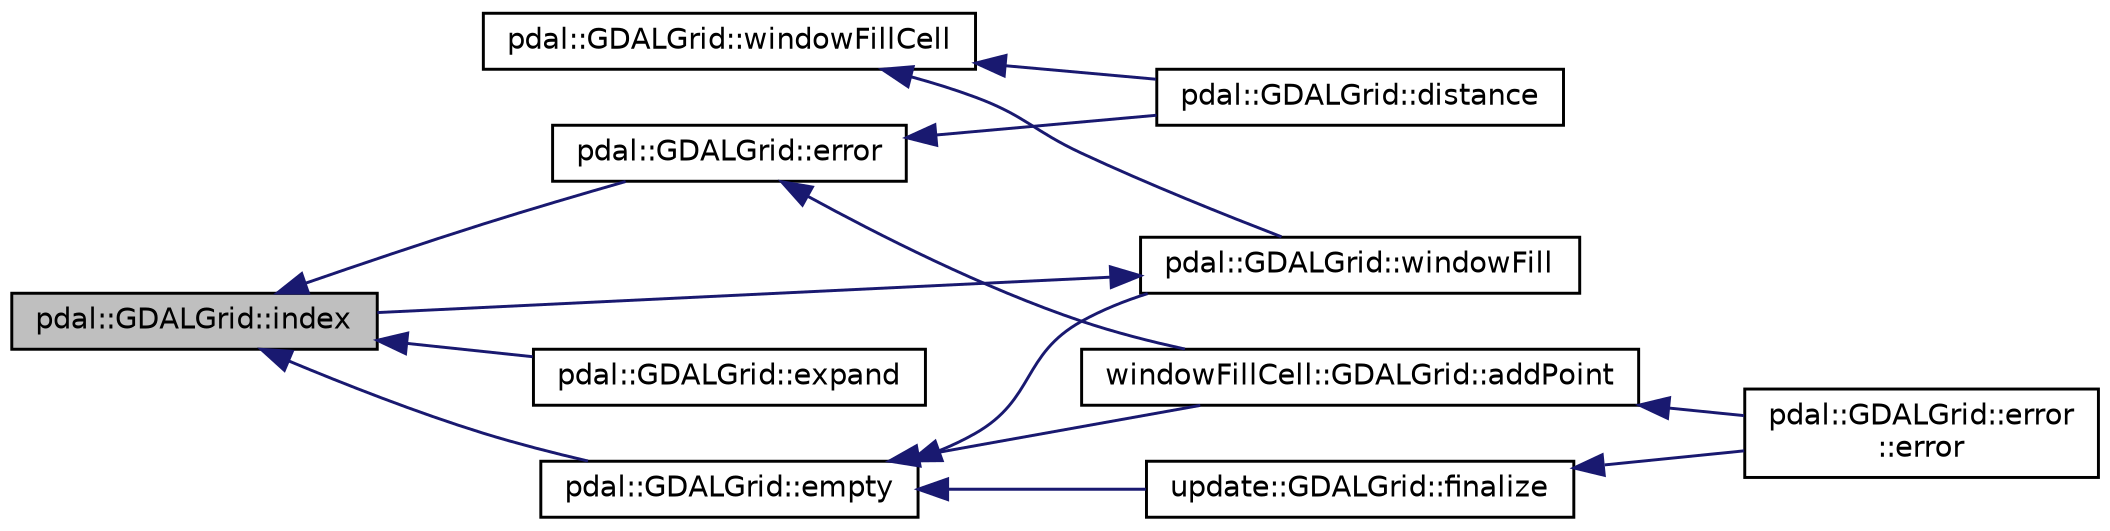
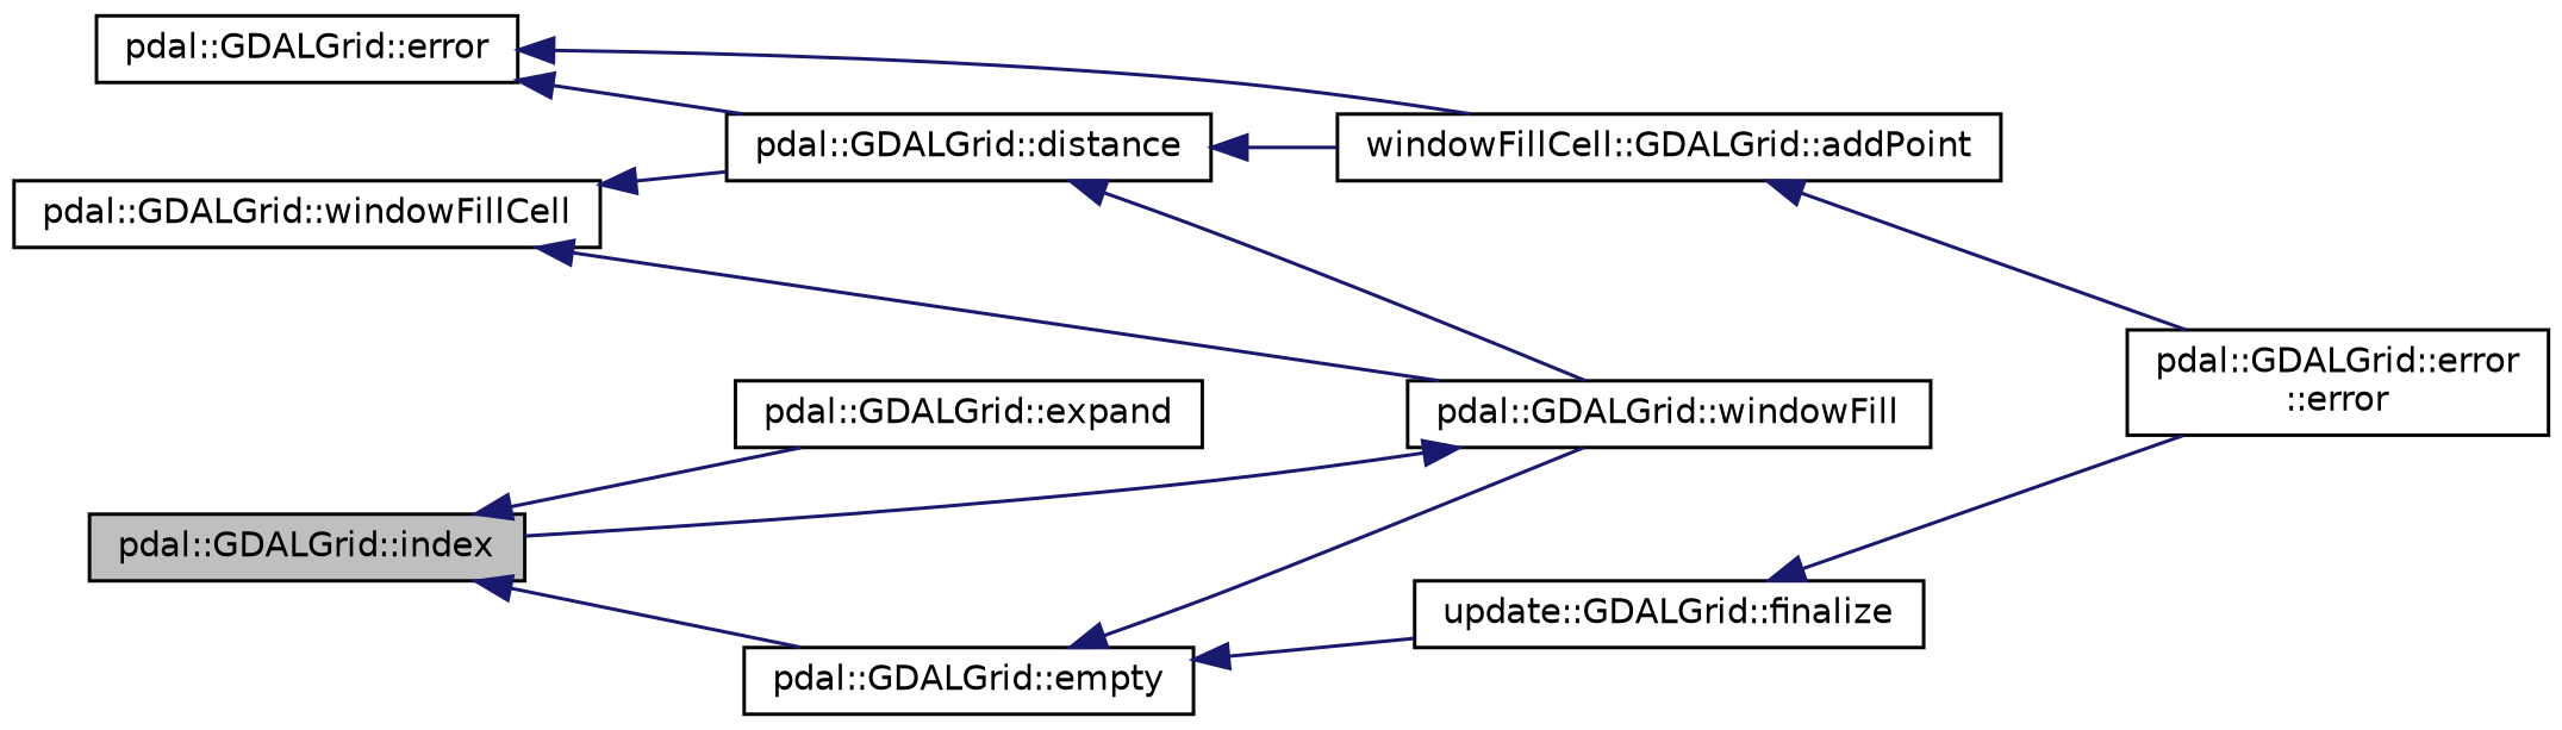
  digraph {
    rankdir=LR
    node [color=black fillcolor=white fontname=Helvetica fontsize=10 shape=record style=filled]
    edge [color=midnightblue dir=back fontname=Helvetica fontsize=10 labelfontname=Helvetica labelfontsize=10 style=solid]
    n1 [fillcolor=grey75 fontcolor=black height=0.2 label="pdal::GDALGrid::index" width=0.4]
    n2 [height=0.2 label="pdal::GDALGrid::empty" width=0.4]
    n3 [height=0.2 label="pdal::GDALGrid::expand" width=0.4]
    n4 [height=0.2 label="pdal::GDALGrid::error" width=0.4]
    n5 [height=0.2 label="pdal::GDALGrid::windowFill" width=0.4]
    n6 [height=0.2 label="update::GDALGrid::finalize" width=0.4]
    n7 [height=0.2 label="windowFillCell::GDALGrid::addPoint" width=0.4]
    n8 [height=0.2 label="pdal::GDALGrid::distance" width=0.4]
    n9 [height=0.2 label="pdal::GDALGrid::error\l::error" width=0.4]
    n10 [height=0.2 label="pdal::GDALGrid::windowFillCell" width=0.4]
    n1 -> n2
    n1 -> n3
-   n1 -> n4
    n2 -> n5
    n2 -> n6
    n4 -> n7
    n4 -> n8
    n5 -> n1
    n6 -> n9
    n7 -> n9
-   n2 -> n7
+   n8 -> n5
+   n8 -> n7
    n10 -> n5
    n10 -> n8
  }
